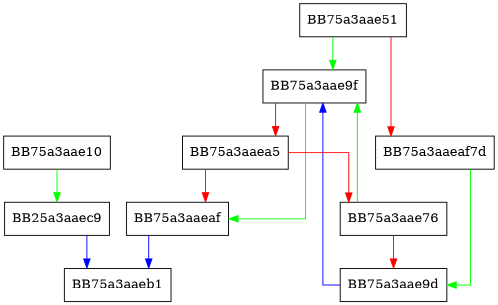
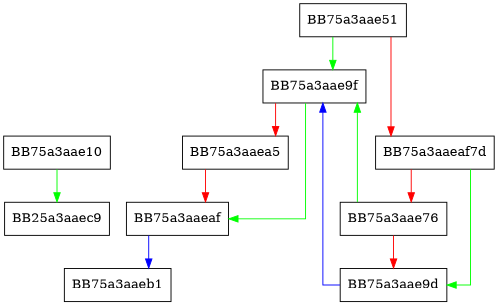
  digraph {
    splines=ortho
    node [shape=box]
    edge [color=green]
    n1 [label=BB25a3aaec9]
    BB75a3aae10
    BB75a3aaeb1
    n4 [label=BB75a3aaeaf7d]
    BB75a3aae9d
    n6 [label=BB75a3aae76]
    BB75a3aae51
    BB75a3aae9f
    BB75a3aaeaf
    BB75a3aaea5
-   n1 -> BB75a3aaeb1 [color=blue]
    BB75a3aae10 -> n1
    n4 -> BB75a3aae9d
-   BB75a3aaea5 -> n6 [color=red]
+   n4 -> n6 [color=red]
    BB75a3aae9d -> BB75a3aae9f [color=blue]
    n6 -> BB75a3aae9d [color=red]
    n6 -> BB75a3aae9f
    BB75a3aae51 -> n4 [color=red]
    BB75a3aae51 -> BB75a3aae9f
    BB75a3aae9f -> BB75a3aaeaf
    BB75a3aae9f -> BB75a3aaea5 [color=red]
    BB75a3aaeaf -> BB75a3aaeb1 [color=blue]
    BB75a3aaea5 -> BB75a3aaeaf [color=red]
  }
